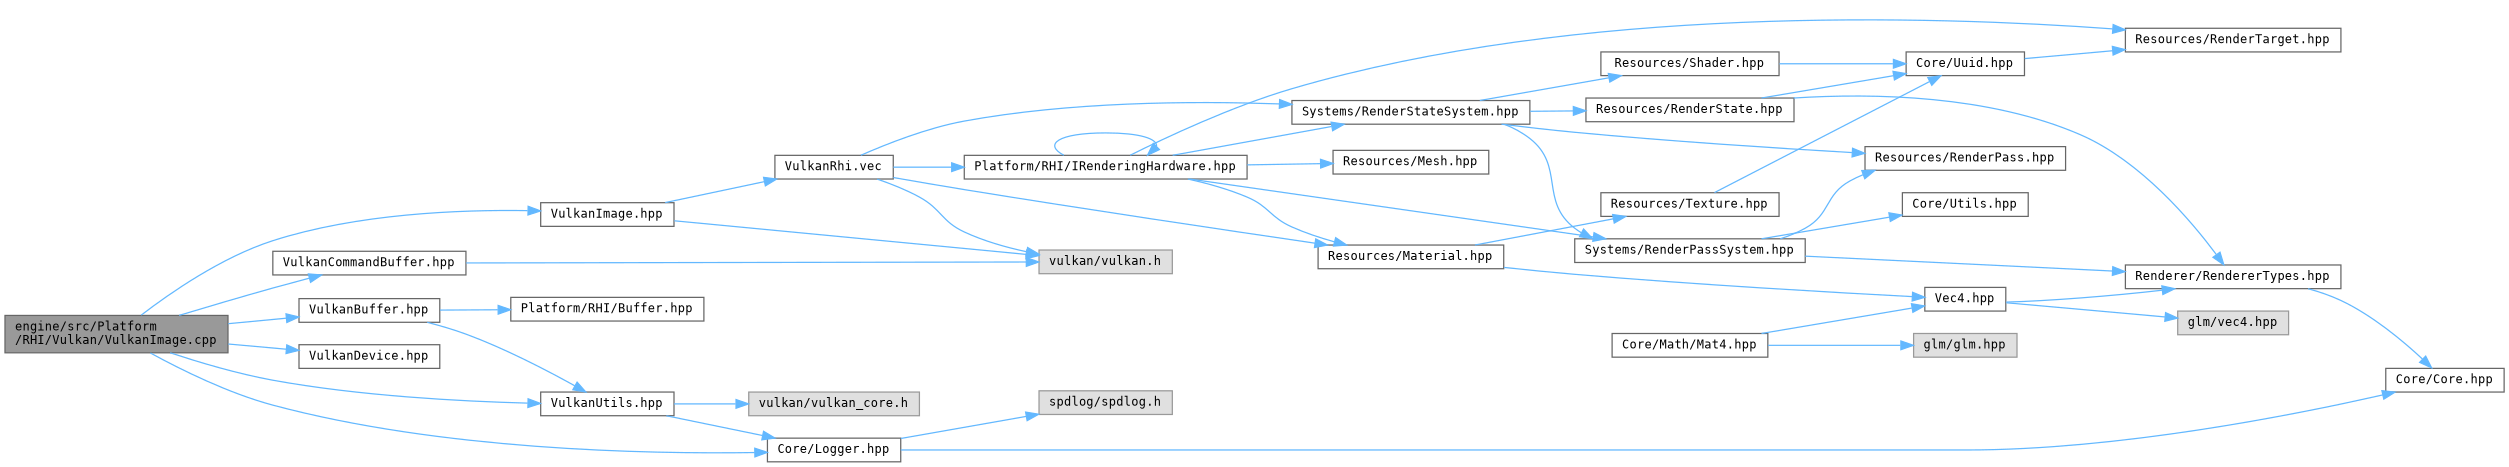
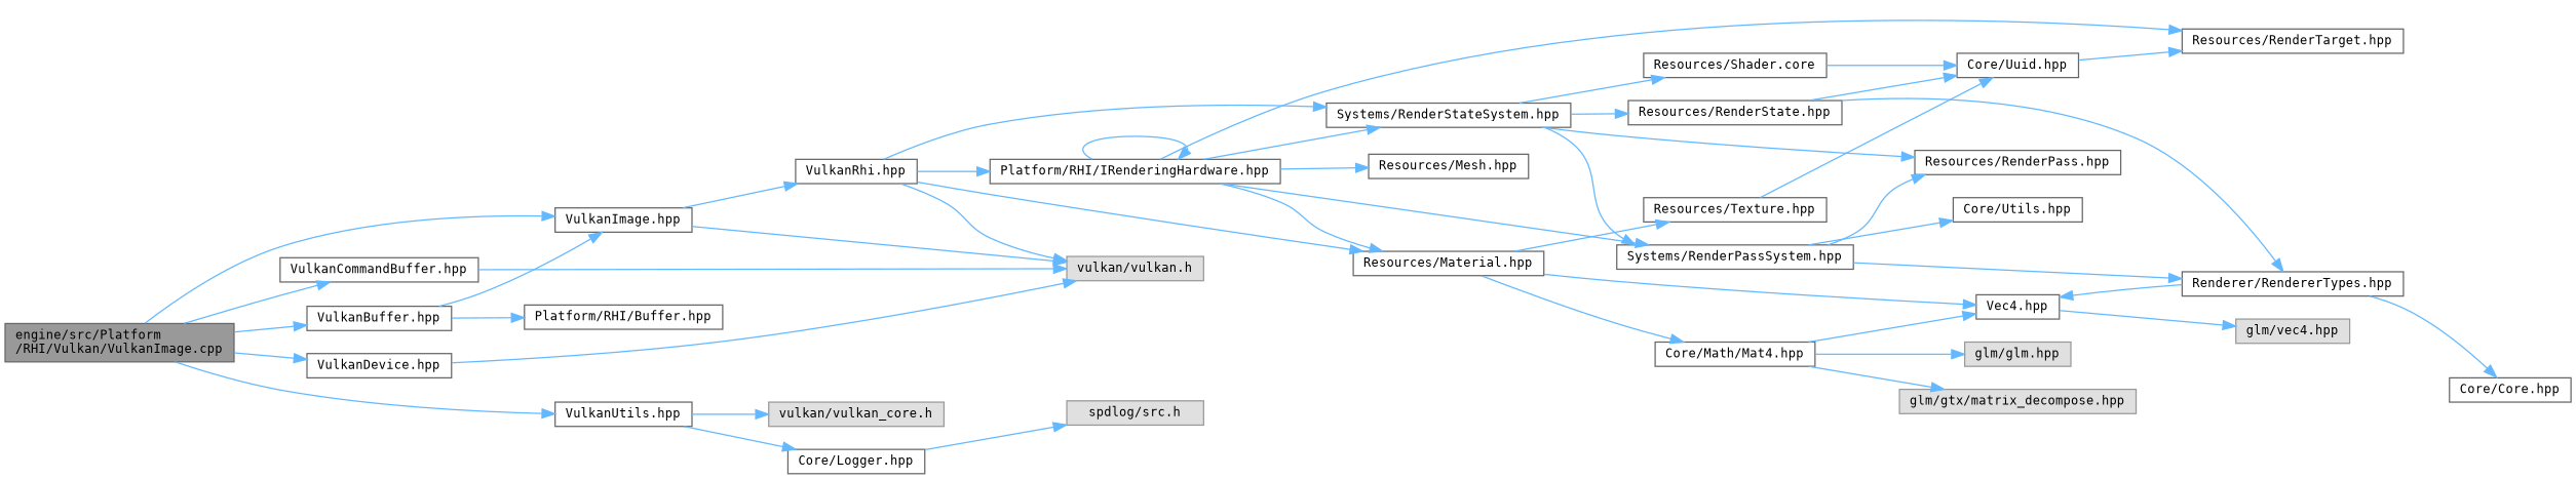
  digraph {
    fontname="DejaVu Sans Mono"
    rankdir=LR
    node [color=grey40 fillcolor=white fontname="DejaVu Sans Mono" fontsize=10 shape=box style=filled]
    edge [color=steelblue1 fontname="DejaVu Sans Mono" fontsize=10 labelfontname=Helvetica labelfontsize=10 style=solid]
    n1 [color=gray40 fillcolor=grey60 fontcolor=black height=0.2 label="engine/src/Platform\l/RHI/Vulkan/VulkanImage.cpp" width=0.4]
    n2 [height=0.2 label="VulkanImage.hpp" width=0.4]
    n3 [height=0.2 label="Core/Logger.hpp" width=0.4]
    n4 [height=0.2 label="VulkanBuffer.hpp" width=0.4]
    n5 [height=0.2 label="VulkanUtils.hpp" width=0.4]
    n6 [height=0.2 label="VulkanCommandBuffer.hpp" width=0.4]
    n7 [height=0.2 label="VulkanDevice.hpp" width=0.4]
    n8 [color=grey60 fillcolor="#E0E0E0" height=0.2 label="vulkan/vulkan.h" width=0.4]
-   n9 [height=0.2 label="VulkanRhi.vec" width=0.4]
+   n9 [height=0.2 label="VulkanRhi.hpp" width=0.4]
    n10 [height=0.2 label="Core/Core.hpp" width=0.4]
-   n11 [color=grey60 fillcolor="#E0E0E0" height=0.2 label="spdlog/spdlog.h" width=0.4]
+   n11 [color=grey60 fillcolor="#E0E0E0" height=0.2 label="spdlog/src.h" width=0.4]
    n12 [height=0.2 label="Platform/RHI/Buffer.hpp" width=0.4]
    n13 [color=grey60 fillcolor="#E0E0E0" height=0.2 label="vulkan/vulkan_core.h" width=0.4]
    n14 [height=0.2 label="Platform/RHI/IRenderingHardware.hpp" width=0.4]
    n15 [height=0.2 label="Resources/Material.hpp" width=0.4]
    n16 [height=0.2 label="Systems/RenderStateSystem.hpp" width=0.4]
    n17 [height=0.2 label="Resources/Mesh.hpp" width=0.4]
    n18 [height=0.2 label="Resources/RenderTarget.hpp" width=0.4]
    n19 [height=0.2 label="Systems/RenderPassSystem.hpp" width=0.4]
    n20 [height=0.2 label="Core/Math/Mat4.hpp" width=0.4]
    n21 [height=0.2 label="Vec4.hpp" width=0.4]
    n22 [height=0.2 label="Resources/Texture.hpp" width=0.4]
    n23 [height=0.2 label="Resources/RenderPass.hpp" width=0.4]
    n24 [height=0.2 label="Resources/RenderState.hpp" width=0.4]
-   n25 [height=0.2 label="Resources/Shader.hpp" width=0.4]
+   n25 [height=0.2 label="Resources/Shader.core" width=0.4]
    n26 [height=0.2 label="Core/Utils.hpp" width=0.4]
    n27 [height=0.2 label="Renderer/RendererTypes.hpp" width=0.4]
    n28 [color=grey60 fillcolor="#E0E0E0" height=0.2 label="glm/glm.hpp" width=0.4]
+   n29 [color=grey60 fillcolor="#E0E0E0" height=0.2 label="glm/gtx/matrix_decompose.hpp" width=0.4]
    n30 [color=grey60 fillcolor="#E0E0E0" height=0.2 label="glm/vec4.hpp" width=0.4]
    n31 [height=0.2 label="Core/Uuid.hpp" width=0.4]
    n1 -> n2
-   n1 -> n3
    n1 -> n4
    n1 -> n5
    n1 -> n6
    n1 -> n7
    n2 -> n8
    n2 -> n9
-   n3 -> n10
    n3 -> n11
-   n4 -> n5
+   n4 -> n2
    n4 -> n12
    n5 -> n3
    n5 -> n13
    n6 -> n8
+   n7 -> n8
    n9 -> n8
    n9 -> n14
    n9 -> n15
    n9 -> n16
    n14 -> n14
    n14 -> n15
    n14 -> n16
    n14 -> n17
    n14 -> n18
    n14 -> n19
+   n15 -> n20
    n15 -> n21
    n15 -> n22
    n16 -> n19
    n16 -> n23
    n16 -> n24
    n16 -> n25
    n19 -> n23
    n19 -> n26
    n19 -> n27
    n20 -> n21
    n20 -> n28
+   n20 -> n29
    n21 -> n30
    n22 -> n31
    n24 -> n27
    n24 -> n31
    n25 -> n31
    n27 -> n10
-   n21 -> n27
+   n27 -> n21
    n31 -> n18
  }
